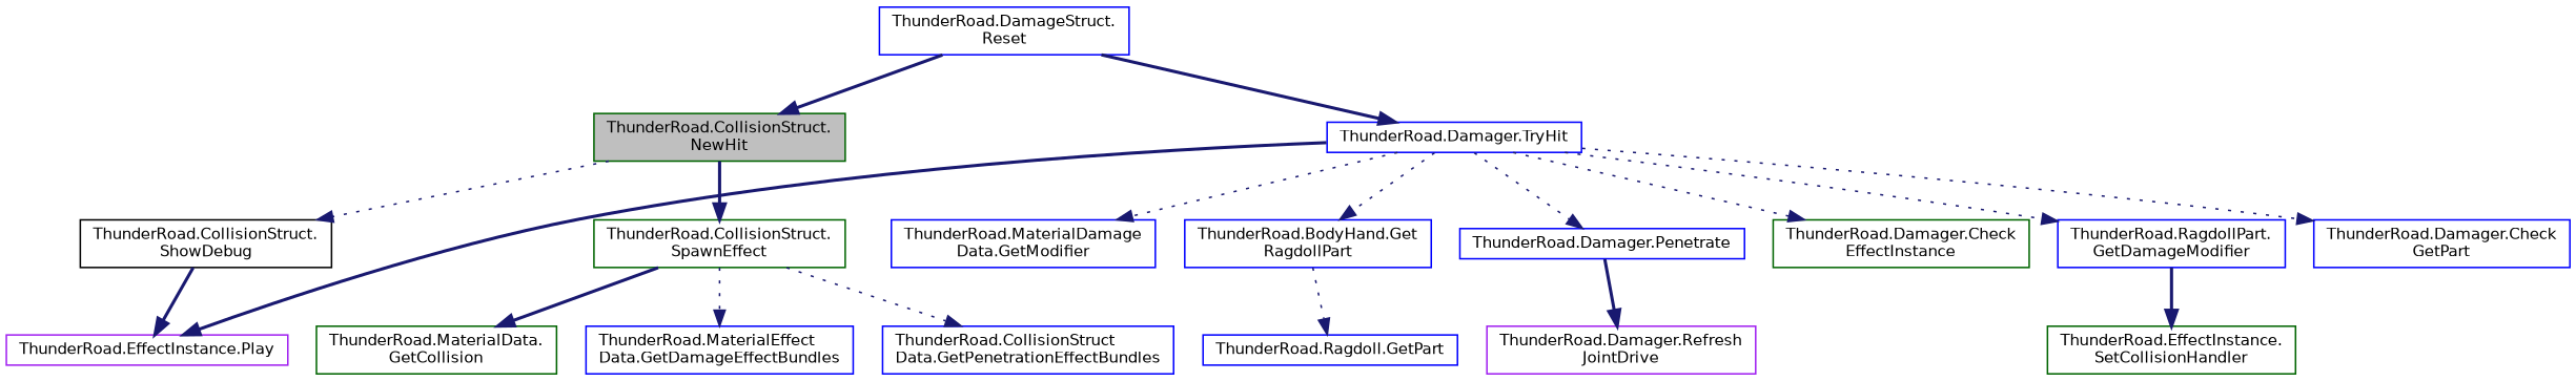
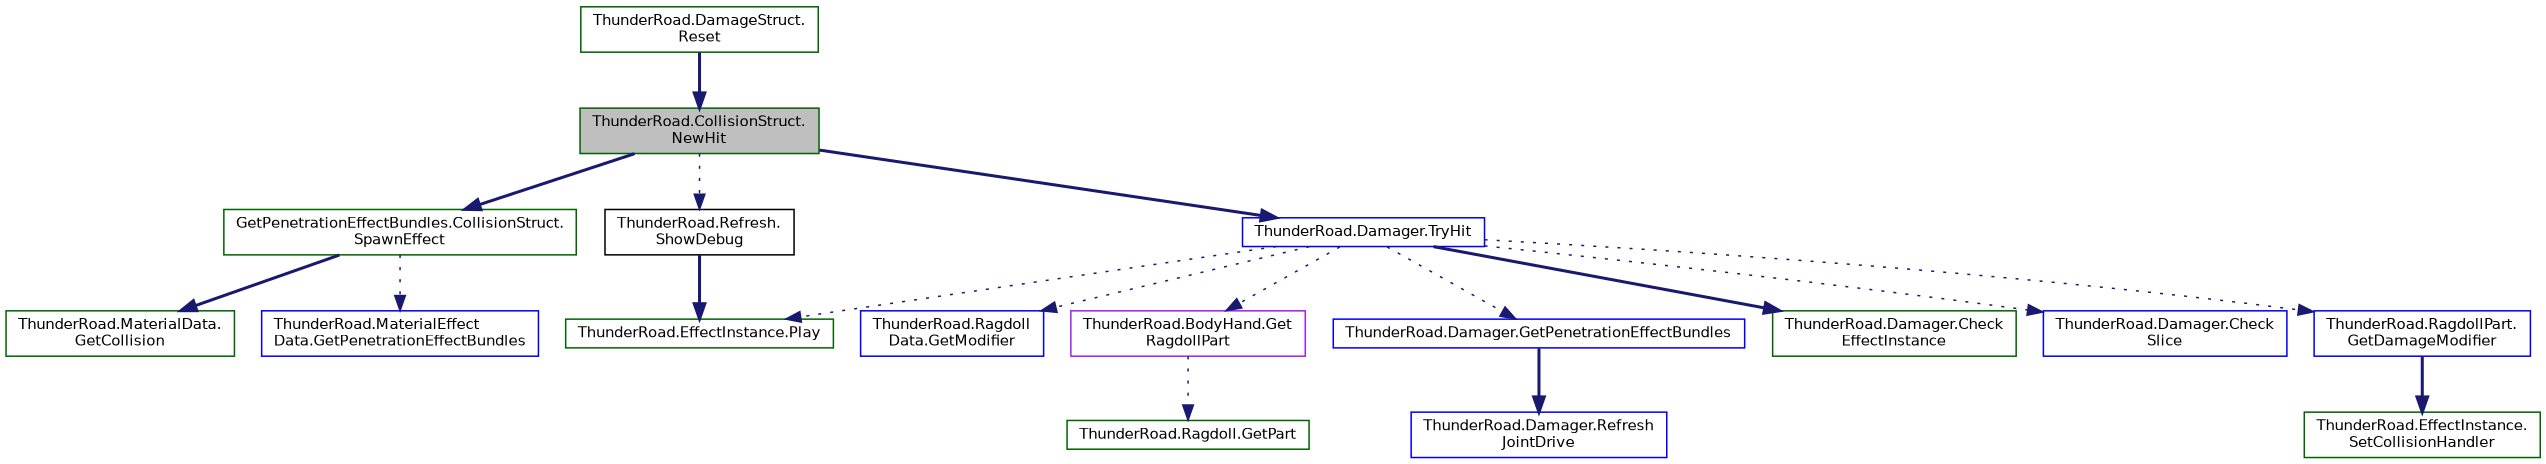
  digraph {
    rankdir=TB
    node [color=blue fillcolor=white fontname=Helvetica fontsize=10 shape=record style=filled]
    edge [color=midnightblue fontname=Helvetica fontsize=10 labelfontname=Helvetica labelfontsize=10 style=dotted]
    n1 [color=darkgreen fillcolor=grey75 fontcolor=black height=0.2 label="ThunderRoad.CollisionStruct.\lNewHit" width=0.4]
-   n2 [color=black height=0.2 label="ThunderRoad.CollisionStruct.\lShowDebug" width=0.4]
-   n3 [color=darkgreen height=0.2 label="ThunderRoad.CollisionStruct.\lSpawnEffect" width=0.4]
+   n2 [color=black height=0.2 label="ThunderRoad.Refresh.\lShowDebug" width=0.4]
+   n3 [color=darkgreen height=0.2 label="GetPenetrationEffectBundles.CollisionStruct.\lSpawnEffect" width=0.4]
    n4 [height=0.2 label="ThunderRoad.Damager.TryHit" width=0.4]
-   n5 [height=0.2 label="ThunderRoad.DamageStruct.\lReset" width=0.4]
-   n6 [color=purple height=0.2 label="ThunderRoad.EffectInstance.Play" width=0.4]
+   n5 [color=darkgreen height=0.2 label="ThunderRoad.DamageStruct.\lReset" width=0.4]
+   n6 [color=darkgreen height=0.2 label="ThunderRoad.EffectInstance.Play" width=0.4]
    n7 [color=darkgreen height=0.2 label="ThunderRoad.MaterialData.\lGetCollision" width=0.4]
-   n8 [height=0.2 label="ThunderRoad.MaterialEffect\lData.GetDamageEffectBundles" width=0.4]
-   n9 [height=0.2 label="ThunderRoad.CollisionStruct\lData.GetPenetrationEffectBundles" width=0.4]
+   n9 [height=0.2 label="ThunderRoad.MaterialEffect\lData.GetPenetrationEffectBundles" width=0.4]
    n10 [color=darkgreen height=0.2 label="ThunderRoad.Damager.Check\lEffectInstance" width=0.4]
-   n11 [height=0.2 label="ThunderRoad.Damager.Check\lGetPart" width=0.4]
+   n11 [height=0.2 label="ThunderRoad.Damager.Check\lSlice" width=0.4]
    n12 [height=0.2 label="ThunderRoad.RagdollPart.\lGetDamageModifier" width=0.4]
-   n13 [height=0.2 label="ThunderRoad.MaterialDamage\lData.GetModifier" width=0.4]
-   n14 [height=0.2 label="ThunderRoad.BodyHand.Get\lRagdollPart" width=0.4]
-   n15 [height=0.2 label="ThunderRoad.Damager.Penetrate" width=0.4]
+   n13 [height=0.2 label="ThunderRoad.Ragdoll\lData.GetModifier" width=0.4]
+   n14 [color=purple height=0.2 label="ThunderRoad.BodyHand.Get\lRagdollPart" width=0.4]
+   n15 [height=0.2 label="ThunderRoad.Damager.GetPenetrationEffectBundles" width=0.4]
    n16 [color=darkgreen height=0.2 label="ThunderRoad.EffectInstance.\lSetCollisionHandler" width=0.4]
-   n17 [height=0.2 label="ThunderRoad.Ragdoll.GetPart" width=0.4]
-   n18 [color=purple height=0.2 label="ThunderRoad.Damager.Refresh\lJointDrive" width=0.4]
+   n17 [color=darkgreen height=0.2 label="ThunderRoad.Ragdoll.GetPart" width=0.4]
+   n18 [height=0.2 label="ThunderRoad.Damager.Refresh\lJointDrive" width=0.4]
    n1 -> n2
    n1 -> n3 [style=bold]
-   n5 -> n4 [style=bold]
+   n1 -> n4 [style=bold]
    n2 -> n6 [style=bold]
    n3 -> n7 [style=bold]
-   n3 -> n8
    n3 -> n9
-   n4 -> n6 [style=bold]
-   n4 -> n10
+   n4 -> n6
+   n4 -> n10 [style=bold]
    n4 -> n11
    n4 -> n12
    n4 -> n13
    n4 -> n14
    n4 -> n15
    n5 -> n1 [style=bold]
    n12 -> n16 [style=bold]
    n14 -> n17
    n15 -> n18 [style=bold]
  }
